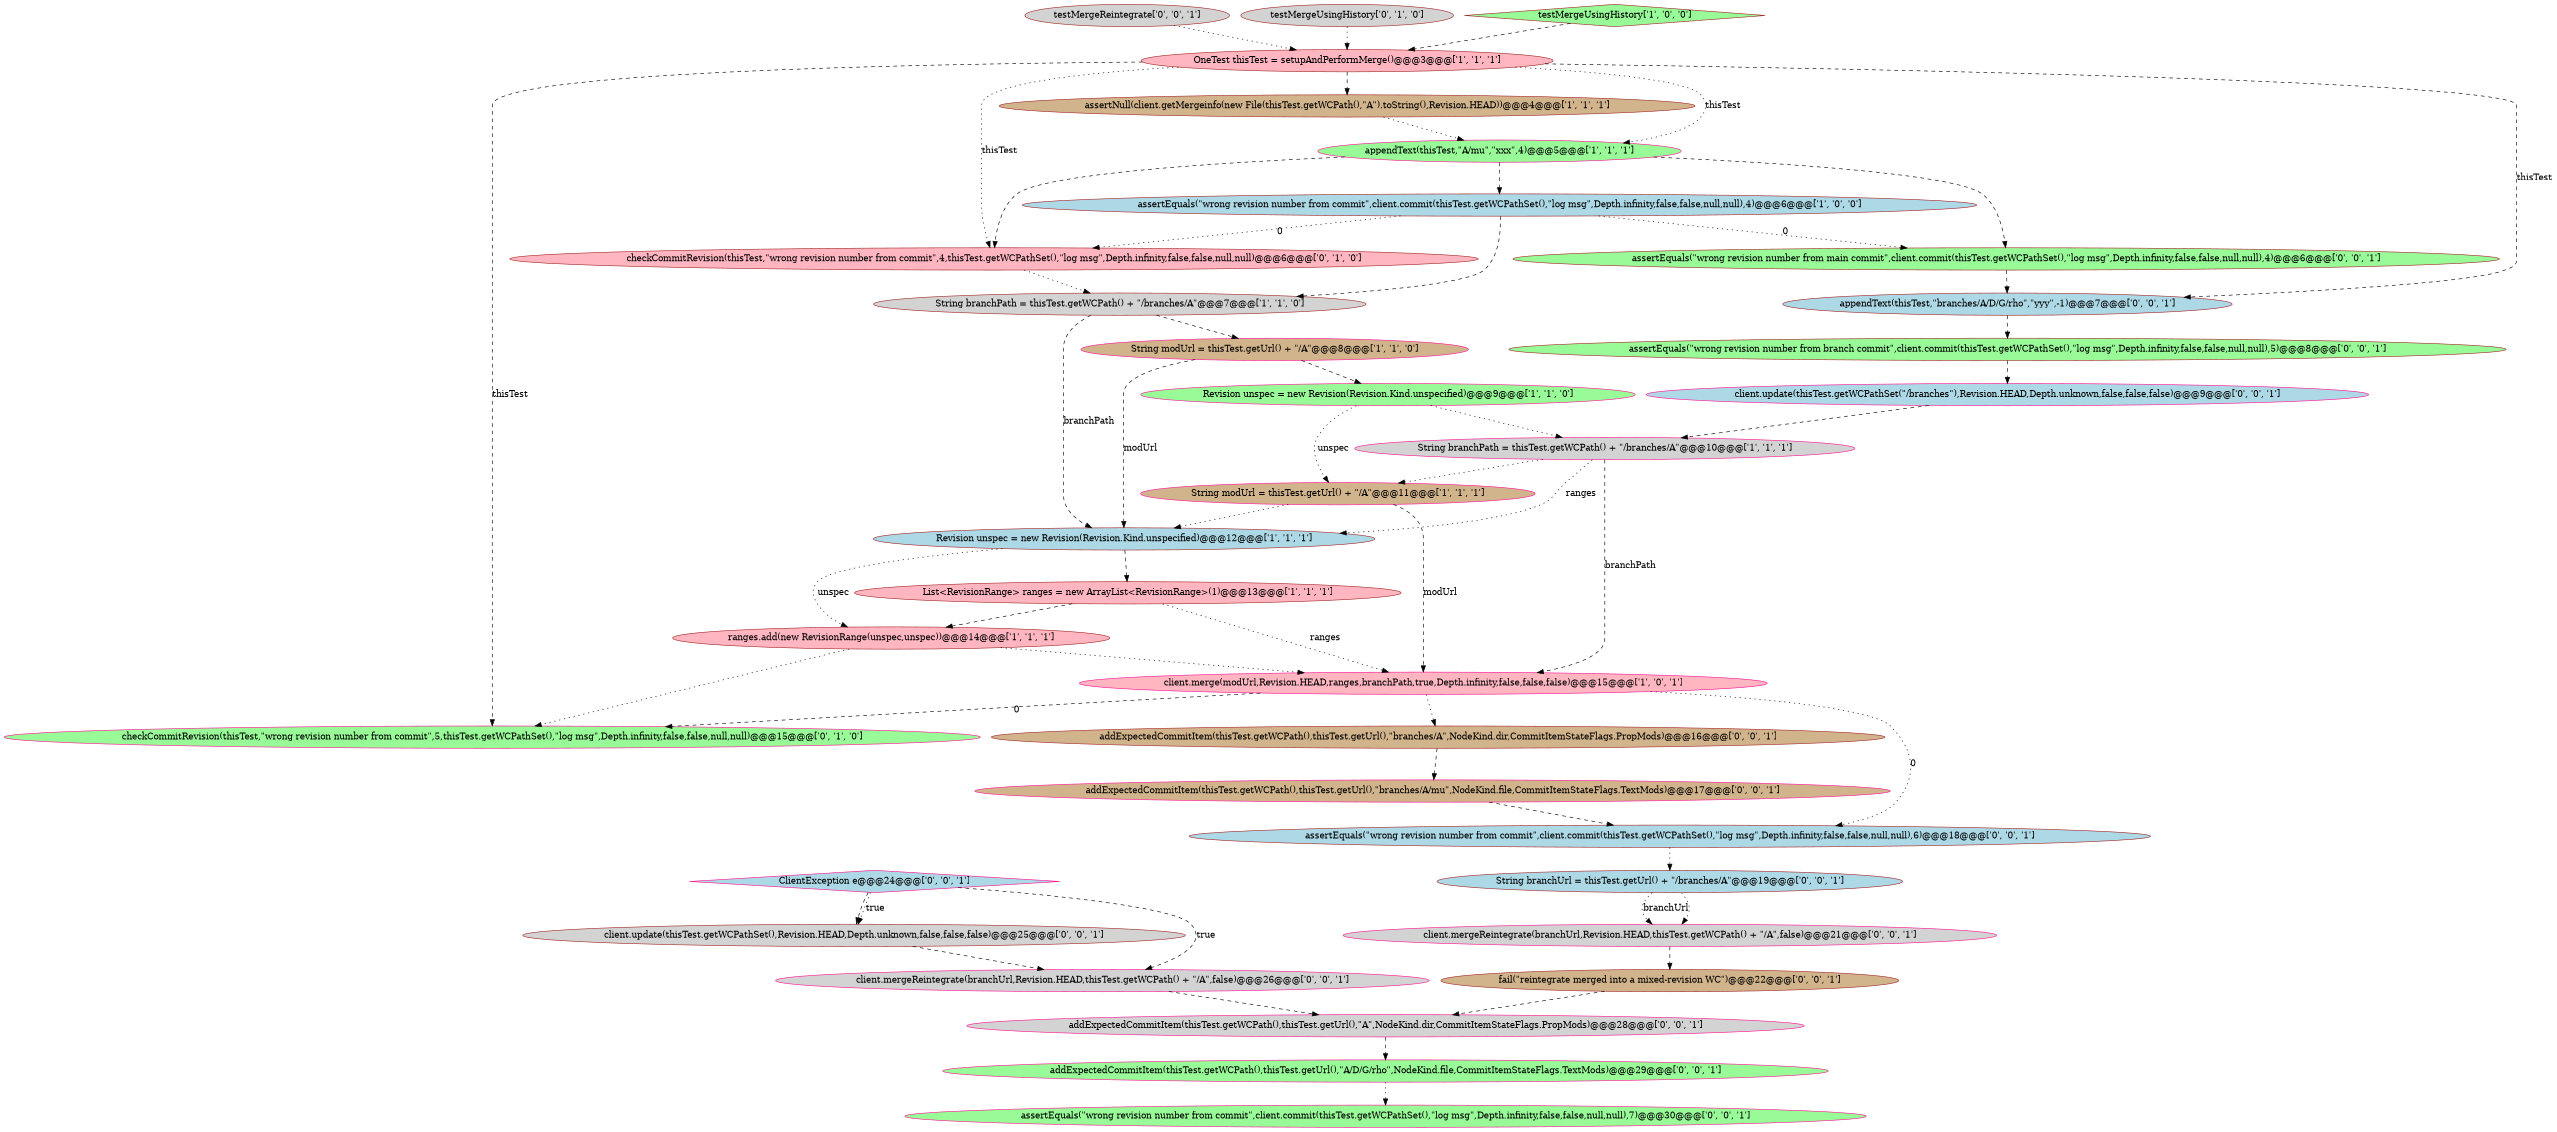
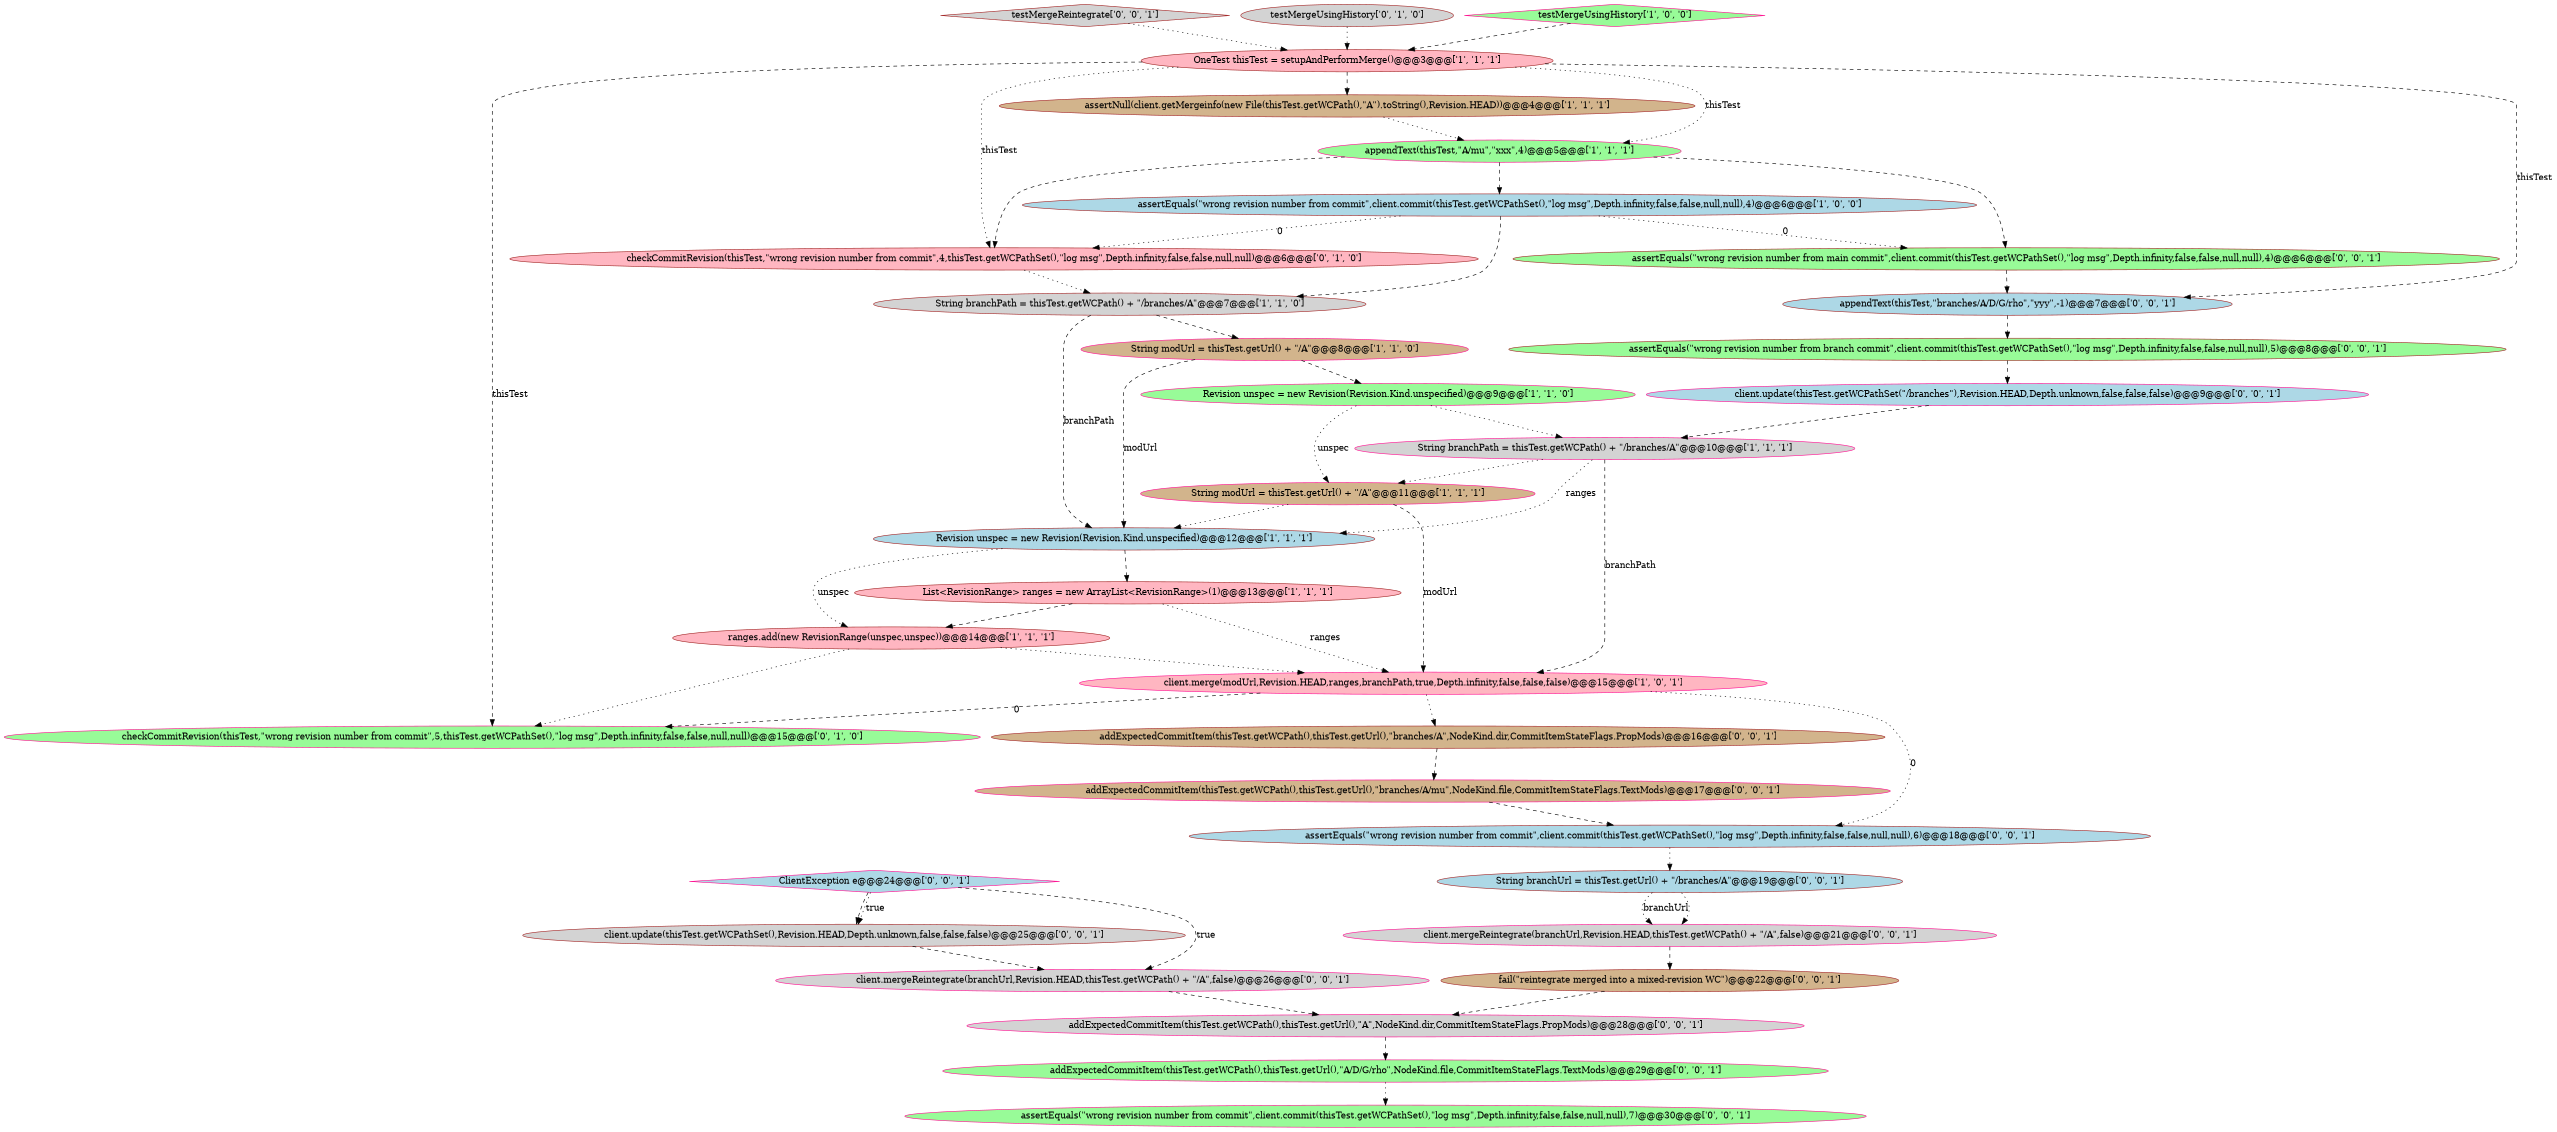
  digraph {
    node [color=brown fillcolor=lightgrey shape=ellipse style=filled]
    edge [style=dashed]
    n1 [color=deeppink fillcolor=lightblue label="client.update(thisTest.getWCPathSet(\"/branches\"),Revision.HEAD,Depth.unknown,false,false,false)@@@9@@@['0', '0', '1']"]
    n2 [color=deeppink label="String branchPath = thisTest.getWCPath() + \"/branches/A\"@@@10@@@['1', '1', '1']"]
    n3 [color=deeppink fillcolor=tan label="String modUrl = thisTest.getUrl() + \"/A\"@@@11@@@['1', '1', '1']"]
    n4 [color=deeppink fillcolor=lightpink label="client.merge(modUrl,Revision.HEAD,ranges,branchPath,true,Depth.infinity,false,false,false)@@@15@@@['1', '0', '1']"]
    n5 [fillcolor=lightblue label="Revision unspec = new Revision(Revision.Kind.unspecified)@@@12@@@['1', '1', '1']"]
    n6 [fillcolor=lightblue label="assertEquals(\"wrong revision number from commit\",client.commit(thisTest.getWCPathSet(),\"log msg\",Depth.infinity,false,false,null,null),6)@@@18@@@['0', '0', '1']"]
    n7 [fillcolor=lightblue label="String branchUrl = thisTest.getUrl() + \"/branches/A\"@@@19@@@['0', '0', '1']"]
    n8 [color=deeppink label="client.mergeReintegrate(branchUrl,Revision.HEAD,thisTest.getWCPath() + \"/A\",false)@@@21@@@['0', '0', '1']"]
    n9 [color=deeppink fillcolor=palegreen label="Revision unspec = new Revision(Revision.Kind.unspecified)@@@9@@@['1', '1', '0']"]
    n10 [fillcolor=lightpink label="List<RevisionRange> ranges = new ArrayList<RevisionRange>(1)@@@13@@@['1', '1', '1']"]
    n11 [fillcolor=lightpink label="ranges.add(new RevisionRange(unspec,unspec))@@@14@@@['1', '1', '1']"]
    n12 [color=deeppink fillcolor=palegreen label="checkCommitRevision(thisTest,\"wrong revision number from commit\",5,thisTest.getWCPathSet(),\"log msg\",Depth.infinity,false,false,null,null)@@@15@@@['0', '1', '0']"]
    n13 [fillcolor=tan label="addExpectedCommitItem(thisTest.getWCPath(),thisTest.getUrl(),\"branches/A\",NodeKind.dir,CommitItemStateFlags.PropMods)@@@16@@@['0', '0', '1']"]
    n14 [color=deeppink fillcolor=lightblue label="ClientException e@@@24@@@['0', '0', '1']" shape=diamond]
    n15 [label="client.update(thisTest.getWCPathSet(),Revision.HEAD,Depth.unknown,false,false,false)@@@25@@@['0', '0', '1']"]
    n16 [color=deeppink label="client.mergeReintegrate(branchUrl,Revision.HEAD,thisTest.getWCPath() + \"/A\",false)@@@26@@@['0', '0', '1']"]
    n17 [color=deeppink label="addExpectedCommitItem(thisTest.getWCPath(),thisTest.getUrl(),\"A\",NodeKind.dir,CommitItemStateFlags.PropMods)@@@28@@@['0', '0', '1']"]
    n18 [fillcolor=tan label="fail(\"reintegrate merged into a mixed-revision WC\")@@@22@@@['0', '0', '1']"]
    n19 [fillcolor=palegreen label="assertEquals(\"wrong revision number from main commit\",client.commit(thisTest.getWCPathSet(),\"log msg\",Depth.infinity,false,false,null,null),4)@@@6@@@['0', '0', '1']"]
    n20 [fillcolor=lightblue label="appendText(thisTest,\"branches/A/D/G/rho\",\"yyy\",-1)@@@7@@@['0', '0', '1']"]
    n21 [fillcolor=palegreen label="assertEquals(\"wrong revision number from branch commit\",client.commit(thisTest.getWCPathSet(),\"log msg\",Depth.infinity,false,false,null,null),5)@@@8@@@['0', '0', '1']"]
    n22 [color=deeppink fillcolor=palegreen label="addExpectedCommitItem(thisTest.getWCPath(),thisTest.getUrl(),\"A/D/G/rho\",NodeKind.file,CommitItemStateFlags.TextMods)@@@29@@@['0', '0', '1']"]
    n23 [color=deeppink fillcolor=palegreen label="assertEquals(\"wrong revision number from commit\",client.commit(thisTest.getWCPathSet(),\"log msg\",Depth.infinity,false,false,null,null),7)@@@30@@@['0', '0', '1']"]
    n24 [fillcolor=tan label="assertNull(client.getMergeinfo(new File(thisTest.getWCPath(),\"A\").toString(),Revision.HEAD))@@@4@@@['1', '1', '1']"]
    n25 [color=deeppink fillcolor=palegreen label="appendText(thisTest,\"A/mu\",\"xxx\",4)@@@5@@@['1', '1', '1']"]
    n26 [fillcolor=lightblue label="assertEquals(\"wrong revision number from commit\",client.commit(thisTest.getWCPathSet(),\"log msg\",Depth.infinity,false,false,null,null),4)@@@6@@@['1', '0', '0']"]
    n27 [fillcolor=lightpink label="checkCommitRevision(thisTest,\"wrong revision number from commit\",4,thisTest.getWCPathSet(),\"log msg\",Depth.infinity,false,false,null,null)@@@6@@@['0', '1', '0']"]
    n28 [label="String branchPath = thisTest.getWCPath() + \"/branches/A\"@@@7@@@['1', '1', '0']"]
    n29 [color=deeppink fillcolor=tan label="String modUrl = thisTest.getUrl() + \"/A\"@@@8@@@['1', '1', '0']"]
    n30 [color=deeppink fillcolor=tan label="addExpectedCommitItem(thisTest.getWCPath(),thisTest.getUrl(),\"branches/A/mu\",NodeKind.file,CommitItemStateFlags.TextMods)@@@17@@@['0', '0', '1']"]
-   n31 [label="testMergeReintegrate['0', '0', '1']"]
+   n31 [label="testMergeReintegrate['0', '0', '1']" shape=diamond]
    n32 [fillcolor=lightpink label="OneTest thisTest = setupAndPerformMerge()@@@3@@@['1', '1', '1']"]
    n33 [label="testMergeUsingHistory['0', '1', '0']"]
-   n34 [fillcolor=palegreen label="testMergeUsingHistory['1', '0', '0']" shape=diamond]
+   n34 [color=deeppink fillcolor=palegreen label="testMergeUsingHistory['1', '0', '0']" shape=diamond]
    n1 -> n2
    n2 -> n3 [style=dotted]
    n2 -> n4 [label=branchPath]
    n2 -> n5 [label=ranges style=dotted]
    n3 -> n4 [label=modUrl]
    n3 -> n5 [style=dotted]
    n4 -> n6 [label=0 style=dotted]
    n4 -> n12 [label=0]
    n4 -> n13 [style=dotted]
    n5 -> n10
    n5 -> n11 [label=unspec style=dotted]
    n6 -> n7 [style=dotted]
    n7 -> n8 [label=branchUrl style=dotted]
    n7 -> n8 [style=dotted]
    n8 -> n18
    n9 -> n2 [style=dotted]
    n9 -> n3 [label=unspec style=dotted]
    n10 -> n4 [label=ranges style=dotted]
    n10 -> n11
    n11 -> n4 [style=dotted]
    n11 -> n12 [style=dotted]
    n13 -> n30
    n14 -> n15
    n14 -> n15 [label=true style=dotted]
    n14 -> n16 [label=true]
    n15 -> n16
    n16 -> n17
    n17 -> n22
    n18 -> n17
    n19 -> n20
    n20 -> n21
    n21 -> n1
    n22 -> n23 [style=dotted]
    n24 -> n25 [style=dotted]
    n25 -> n19
    n25 -> n26
    n25 -> n27
    n26 -> n19 [label=0 style=dotted]
    n26 -> n27 [label=0 style=dotted]
    n26 -> n28
    n27 -> n28 [style=dotted]
    n28 -> n5 [label=branchPath]
    n28 -> n29
    n29 -> n5 [label=modUrl]
    n29 -> n9
    n30 -> n6
    n31 -> n32 [style=dotted]
    n32 -> n12 [label=thisTest]
    n32 -> n20 [label=thisTest]
    n32 -> n24
    n32 -> n25 [label=thisTest style=dotted]
    n32 -> n27 [label=thisTest style=dotted]
    n33 -> n32 [style=dotted]
    n34 -> n32
  }
